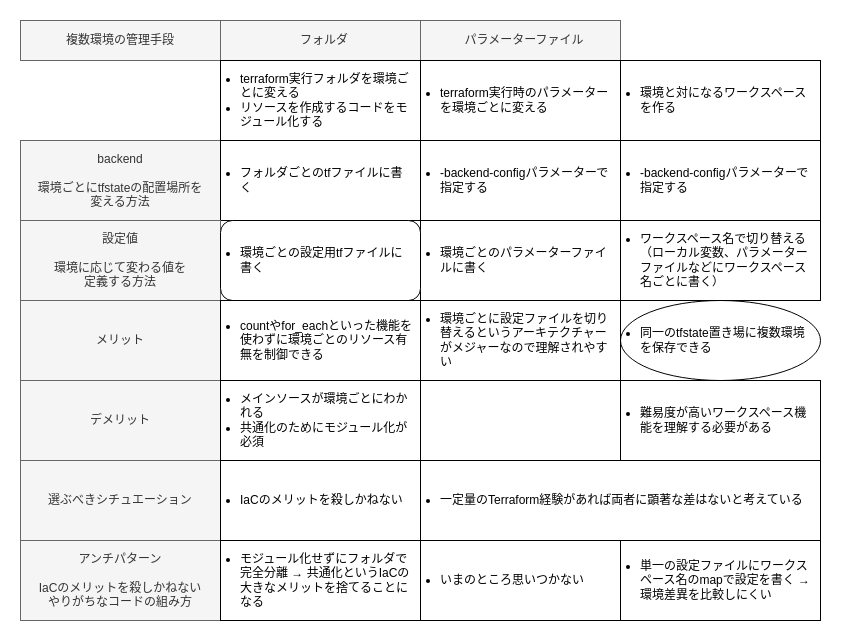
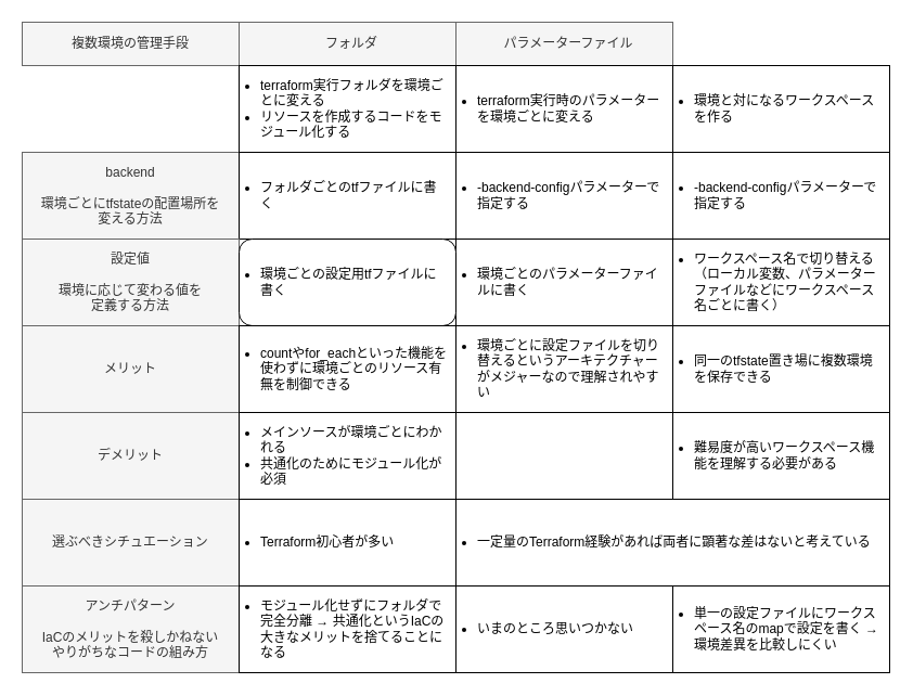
  <mxCell id="0" />
  <mxCell id="1" parent="0" />
  <mxCell id="2" value="複数環境の管理手段" style="rounded=0;whiteSpace=wrap;html=1;fillColor=#f5f5f5;strokeColor=#666666;fontColor=#333333;" parent="1" vertex="1"><mxGeometry width="200" height="40" as="geometry" x="20" y="20" /></mxCell>
  <mxCell id="3" value="フォルダ" style="rounded=0;whiteSpace=wrap;html=1;align=center;spacingLeft=8;fillColor=#f5f5f5;fontColor=#333333;strokeColor=#666666;" parent="1" vertex="1"><mxGeometry x="220" width="200" height="40" as="geometry" y="20" /></mxCell>
  <mxCell id="4" value="パラメーターファイル" style="rounded=0;whiteSpace=wrap;html=1;align=center;spacingLeft=8;fillColor=#f5f5f5;fontColor=#333333;strokeColor=#666666;" parent="1" vertex="1"><mxGeometry x="420" width="200" height="40" as="geometry" y="20" /></mxCell>
  <mxCell id="5" value="backend&lt;br&gt;&lt;br&gt;環境ごとにtfstateの配置場所を&lt;br&gt;変える方法" style="rounded=0;whiteSpace=wrap;html=1;fillColor=#f5f5f5;strokeColor=#666666;fontColor=#333333;" parent="1" vertex="1"><mxGeometry y="140" width="200" height="80" as="geometry" x="20" /></mxCell>
  <mxCell id="6" value="&lt;ul&gt;&lt;li&gt;フォルダごとのtfファイルに書く&lt;/li&gt;&lt;/ul&gt;" style="rounded=0;whiteSpace=wrap;html=1;align=left;spacingLeft=-20;spacing=0;spacingRight=8;" parent="1" vertex="1"><mxGeometry x="220" y="140" width="200" height="80" as="geometry" /></mxCell>
  <mxCell id="7" value="&lt;ul&gt;&lt;li&gt;-backend-configパラメーターで指定する&lt;/li&gt;&lt;/ul&gt;" style="rounded=0;whiteSpace=wrap;html=1;align=left;spacingLeft=-20;spacing=0;spacingRight=8;" parent="1" vertex="1"><mxGeometry x="420" y="140" width="200" height="80" as="geometry" /></mxCell>
  <mxCell id="8" value="&lt;ul&gt;&lt;li&gt;-backend-configパラメーターで指定する&lt;/li&gt;&lt;/ul&gt;" style="rounded=0;whiteSpace=wrap;html=1;align=left;spacingLeft=-20;spacing=0;spacingRight=8;" parent="1" vertex="1"><mxGeometry x="620" y="140" width="200" height="80" as="geometry" /></mxCell>
  <mxCell id="9" value="&lt;ul&gt;&lt;li&gt;terraform実行フォルダを環境ごとに変える&lt;/li&gt;&lt;li&gt;リソースを作成するコードをモジュール化する&lt;/li&gt;&lt;/ul&gt;" style="rounded=0;whiteSpace=wrap;html=1;align=left;spacingLeft=-20;spacing=0;spacingRight=8;" parent="1" vertex="1"><mxGeometry x="220" y="60" width="200" height="80" as="geometry" /></mxCell>
  <mxCell id="10" value="設定値&lt;br&gt;&lt;br&gt;環境に応じて変わる値を&lt;br&gt;定義する方法" style="rounded=0;whiteSpace=wrap;html=1;fillColor=#f5f5f5;strokeColor=#666666;fontColor=#333333;" parent="1" vertex="1"><mxGeometry y="220" width="200" height="80" as="geometry" x="20" /></mxCell>
  <mxCell id="11" value="&lt;ul&gt;&lt;li&gt;terraform実行時のパラメーターを環境ごとに変える&lt;/li&gt;&lt;/ul&gt;" style="rounded=0;whiteSpace=wrap;html=1;align=left;spacingLeft=-20;spacing=0;spacingRight=8;" parent="1" vertex="1"><mxGeometry x="420" y="60" width="200" height="80" as="geometry" /></mxCell>
  <mxCell id="12" value="&lt;ul&gt;&lt;li&gt;環境と対になるワークスペースを作る&lt;/li&gt;&lt;/ul&gt;" style="rounded=0;whiteSpace=wrap;html=1;align=left;spacingLeft=-20;spacing=0;spacingRight=8;" parent="1" vertex="1"><mxGeometry x="620" y="60" width="200" height="80" as="geometry" /></mxCell>
  <mxCell id="13" value="&lt;ul&gt;&lt;li&gt;環境ごとのパラメーターファイルに書く&lt;/li&gt;&lt;/ul&gt;" style="rounded=0;align=left;spacingLeft=-20;html=1;whiteSpace=wrap;spacing=0;spacingRight=8;" parent="1" vertex="1"><mxGeometry x="420" y="220" width="200" height="80" as="geometry" /></mxCell>
  <mxCell id="14" value="&lt;ul&gt;&lt;li&gt;環境ごとの設定用tfファイルに書く&lt;/li&gt;&lt;/ul&gt;" style="align=left;spacingLeft=-20;html=1;whiteSpace=wrap;spacing=0;spacingRight=8;rounded=1;" parent="1" vertex="1"><mxGeometry x="220" y="220" width="200" height="80" as="geometry" /></mxCell>
  <mxCell id="15" value="メリット" style="rounded=0;whiteSpace=wrap;html=1;fillColor=#f5f5f5;strokeColor=#666666;fontColor=#333333;" parent="1" vertex="1"><mxGeometry y="300" width="200" height="80" as="geometry" x="20" /></mxCell>
- <mxCell id="16" value="&lt;ul&gt;&lt;li&gt;同一のtfstate置き場に複数環境を保存できる&lt;/li&gt;&lt;/ul&gt;" style="ellipse;whiteSpace=wrap;html=1;align=left;spacingLeft=-20;spacing=0;spacingRight=8;" parent="1" vertex="1"><mxGeometry x="620" y="300" width="200" height="80" as="geometry" /></mxCell>
+ <mxCell id="16" value="&lt;ul&gt;&lt;li&gt;同一のtfstate置き場に複数環境を保存できる&lt;/li&gt;&lt;/ul&gt;" style="rounded=0;whiteSpace=wrap;html=1;align=left;spacingLeft=-20;spacing=0;spacingRight=8;" parent="1" vertex="1"><mxGeometry x="620" y="300" width="200" height="80" as="geometry" /></mxCell>
  <mxCell id="17" value="デメリット" style="rounded=0;whiteSpace=wrap;html=1;fillColor=#f5f5f5;strokeColor=#666666;fontColor=#333333;" parent="1" vertex="1"><mxGeometry y="380" width="200" height="80" as="geometry" x="20" /></mxCell>
  <mxCell id="18" value="&lt;ul&gt;&lt;li&gt;難易度が高いワークスペース機能を理解する必要がある&lt;/li&gt;&lt;/ul&gt;" style="rounded=0;whiteSpace=wrap;html=1;align=left;spacingLeft=-20;spacing=0;spacingRight=8;" parent="1" vertex="1"><mxGeometry x="620" y="380" width="200" height="80" as="geometry" /></mxCell>
  <mxCell id="19" value="&lt;ul&gt;&lt;li&gt;&lt;span&gt;countやfor_eachといった機能を使わずに環境ごとのリソース有無を制御できる&lt;/span&gt;&lt;/li&gt;&lt;/ul&gt;" style="rounded=0;whiteSpace=wrap;html=1;align=left;spacingLeft=-20;spacing=0;spacingRight=8;" parent="1" vertex="1"><mxGeometry x="220" y="300" width="200" height="80" as="geometry" /></mxCell>
  <mxCell id="20" value="&lt;ul&gt;&lt;li&gt;メインソースが環境ごとにわかれる&lt;/li&gt;&lt;li&gt;共通化のためにモジュール化が必須&lt;/li&gt;&lt;/ul&gt;" style="rounded=0;whiteSpace=wrap;html=1;align=left;spacingLeft=-20;spacing=0;spacingRight=8;" parent="1" vertex="1"><mxGeometry x="220" y="380" width="200" height="80" as="geometry" /></mxCell>
  <mxCell id="21" value="選ぶべきシチュエーション" style="rounded=0;whiteSpace=wrap;html=1;fillColor=#f5f5f5;strokeColor=#666666;fontColor=#333333;" parent="1" vertex="1"><mxGeometry y="460" width="200" height="80" as="geometry" x="20" /></mxCell>
- <mxCell id="22" value="&lt;ul&gt;&lt;li&gt;IaCのメリットを殺しかねない&lt;/li&gt;&lt;/ul&gt;" style="rounded=0;whiteSpace=wrap;html=1;align=left;spacingLeft=-20;spacing=0;spacingRight=8;" parent="1" vertex="1"><mxGeometry x="220" y="460" width="200" height="80" as="geometry" /></mxCell>
+ <mxCell id="22" value="&lt;ul&gt;&lt;li&gt;Terraform初心者が多い&lt;/li&gt;&lt;/ul&gt;" style="rounded=0;whiteSpace=wrap;html=1;align=left;spacingLeft=-20;spacing=0;spacingRight=8;" parent="1" vertex="1"><mxGeometry x="220" y="460" width="200" height="80" as="geometry" /></mxCell>
  <mxCell id="23" value="&lt;ul&gt;&lt;li&gt;ワークスペース名で切り替える（ローカル変数、パラメーターファイルなどにワークスペース名ごとに書く）&lt;/li&gt;&lt;/ul&gt;" style="rounded=0;align=left;spacingLeft=-20;html=1;whiteSpace=wrap;spacing=0;spacingRight=8;" parent="1" vertex="1"><mxGeometry x="620" y="220" width="200" height="80" as="geometry" /></mxCell>
  <mxCell id="24" value="&lt;ul&gt;&lt;li&gt;いまのところ思いつかない&lt;/li&gt;&lt;/ul&gt;" style="rounded=0;whiteSpace=wrap;html=1;align=left;spacingLeft=-20;spacing=0;spacingRight=8;" parent="1" vertex="1"><mxGeometry x="420" y="540" width="200" height="80" as="geometry" /></mxCell>
  <mxCell id="25" value="&lt;ul&gt;&lt;li&gt;環境ごとに設定ファイルを切り替えるというアーキテクチャーがメジャーなので理解されやすい&lt;/li&gt;&lt;/ul&gt;" style="rounded=0;whiteSpace=wrap;html=1;align=left;spacingLeft=-20;spacing=0;spacingRight=8;" parent="1" vertex="1"><mxGeometry x="420" y="300" width="200" height="80" as="geometry" /></mxCell>
  <mxCell id="26" value="&lt;ul&gt;&lt;li&gt;一定量のTerraform経験があれば両者に顕著な差はないと考えている&lt;/li&gt;&lt;/ul&gt;" style="rounded=0;whiteSpace=wrap;html=1;align=left;spacingLeft=-20;spacing=0;spacingRight=8;" parent="1" vertex="1"><mxGeometry x="420" y="460" width="400" height="80" as="geometry" /></mxCell>
  <mxCell id="27" value="アンチパターン&lt;br&gt;&lt;br&gt;IaCのメリットを殺しかねない&lt;br&gt;やりがちなコードの組み方" style="rounded=0;whiteSpace=wrap;html=1;fillColor=#f5f5f5;strokeColor=#666666;fontColor=#333333;" parent="1" vertex="1"><mxGeometry y="540" width="200" height="80" as="geometry" x="20" /></mxCell>
  <mxCell id="28" value="&lt;ul&gt;&lt;li&gt;モジュール化せずにフォルダで完全分離 → 共通化というIaCの大きなメリットを捨てることになる&lt;/li&gt;&lt;/ul&gt;" style="rounded=0;whiteSpace=wrap;html=1;align=left;spacingLeft=-20;spacing=0;spacingRight=8;" parent="1" vertex="1"><mxGeometry x="220" y="540" width="200" height="80" as="geometry" /></mxCell>
  <mxCell id="29" value="&lt;ul&gt;&lt;li&gt;単一の設定ファイルにワークスペース名のmapで設定を書く → 環境差異を比較しにくい&lt;/li&gt;&lt;/ul&gt;" style="rounded=0;whiteSpace=wrap;html=1;align=left;spacingLeft=-20;spacing=0;spacingRight=8;" parent="1" vertex="1"><mxGeometry x="620" y="540" width="200" height="80" as="geometry" /></mxCell>
